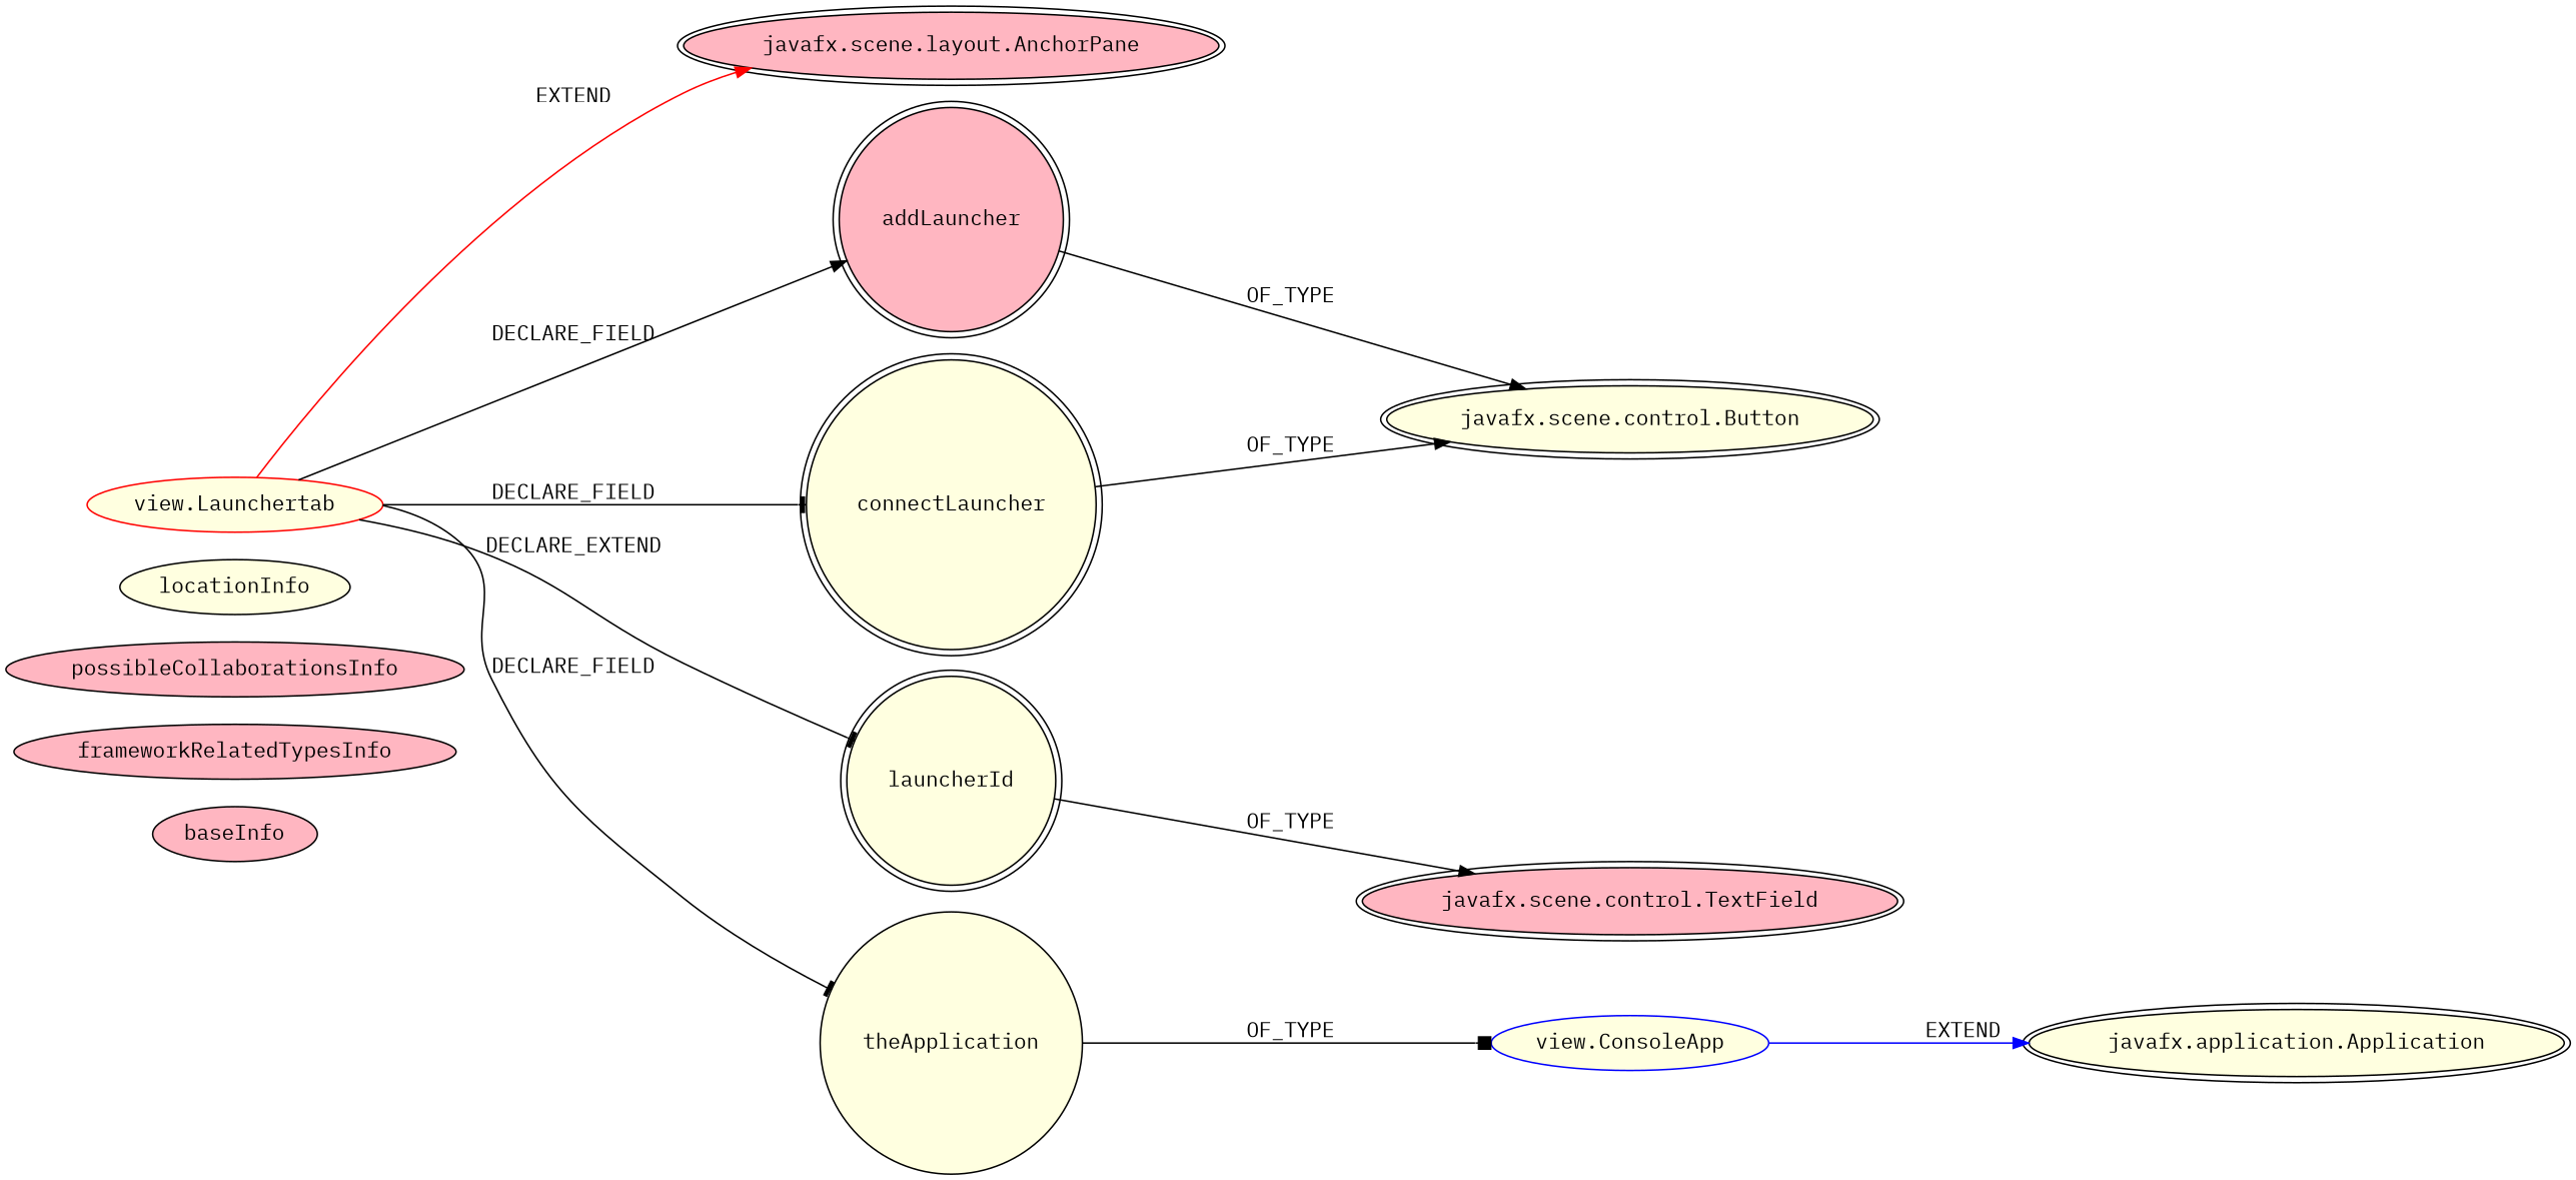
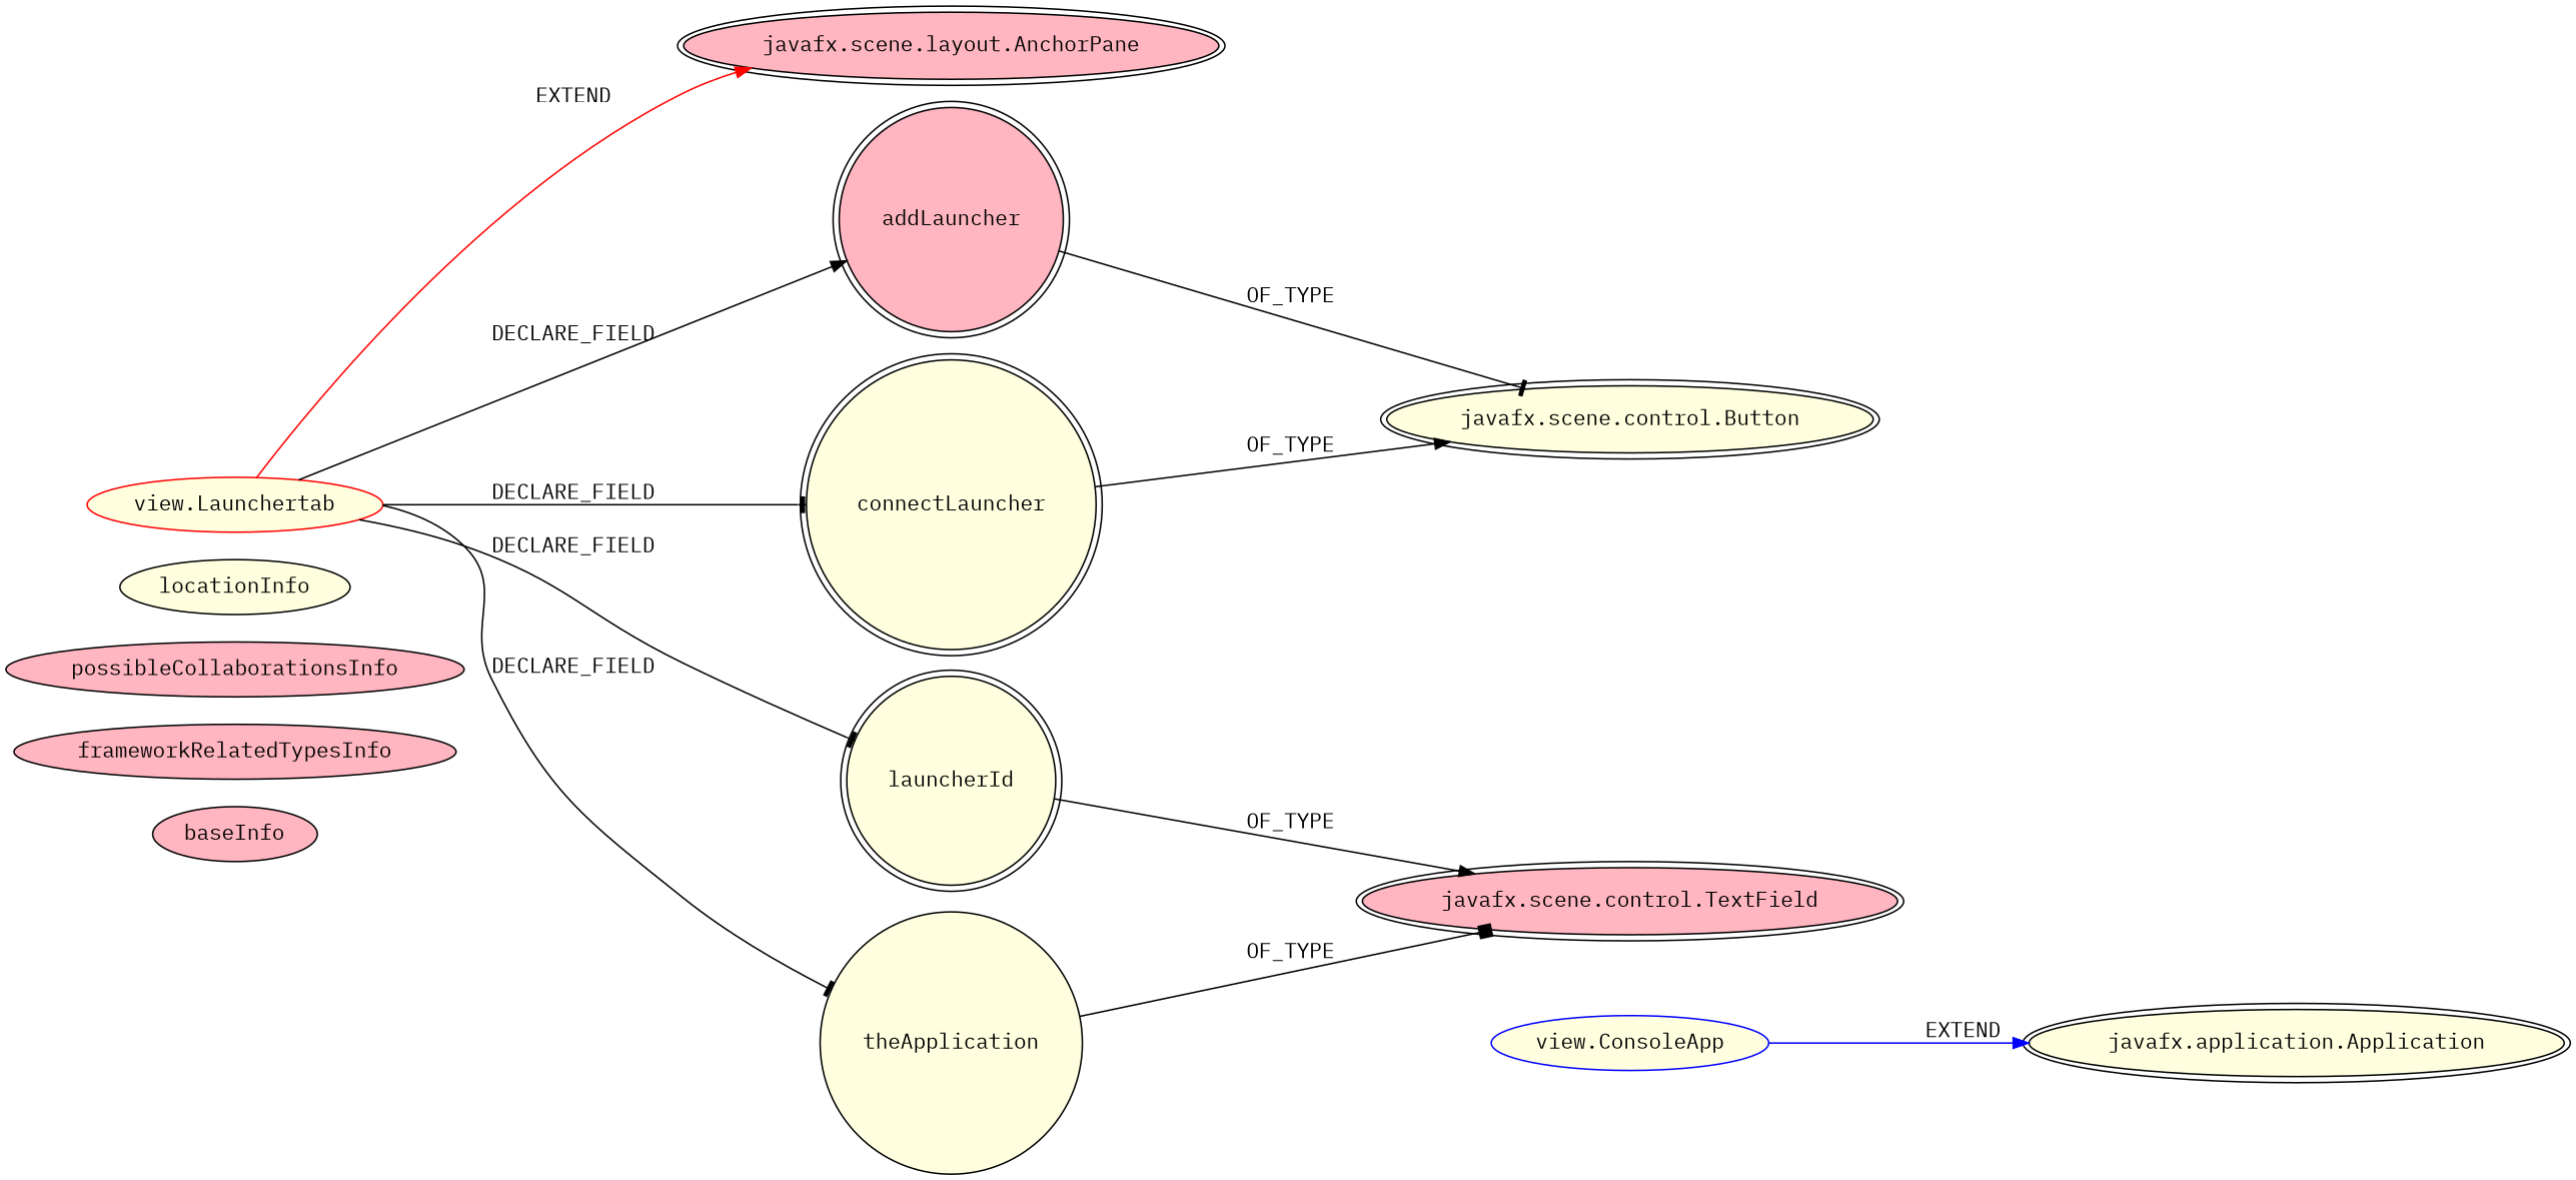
  digraph {
    fontname="IBM Plex Mono"
    rankdir=LR
    node [fillcolor=lightyellow fontname="IBM Plex Mono" style=filled isFrameworkType=true]
    edge [arrowhead=normal fontname="IBM Plex Mono"]
    baseInfo [category=extension_graph fillcolor=lightpink graphId=493 isAnonymous=false possibleRelation=true isFrameworkType=""]
    frameworkRelatedTypesInfo [0="javafx.scene.layout.AnchorPane" fillcolor=lightpink isFrameworkType=""]
    possibleCollaborationsInfo [0="493~FIELD_DECLARATION-~javafx.scene.layout.AnchorPane ~javafx.application.Application ~false~false" fillcolor=lightpink isFrameworkType=""]
    locationInfo [contextSignature=Launchertab filePath="/GalKarp-Advanced-Java-course-final-project-GUI-part/Advanced-Java-course-final-project-GUI-part-master/Java-Missle/src/view/Launchertab.java" graphId=493 projectName="GalKarp-Advanced-Java-course-final-project-GUI-part" isFrameworkType=""]
    n5 [color=red isFrameworkType=false label="view.Launchertab" vertexType=ROOT_CLIENT_CLASS_DECLARATION]
    n6 [fillcolor=lightpink label="javafx.scene.layout.AnchorPane" peripheries=2 vertexType=FRAMEWORK_CLASS_TYPE]
    n7 [fillcolor=lightpink label=addLauncher peripheries=2 shape=circle vertexType=FIELD_DECLARATION]
    n8 [label=connectLauncher peripheries=2 shape=circle vertexType=FIELD_DECLARATION]
    n9 [label=launcherId peripheries=2 shape=circle vertexType=FIELD_DECLARATION]
    n10 [isFrameworkType=false label=theApplication shape=circle vertexType=FIELD_DECLARATION]
    n11 [label="javafx.scene.control.Button" peripheries=2 vertexType=FRAMEWORK_CLASS_TYPE]
    n12 [fillcolor=lightpink label="javafx.scene.control.TextField" peripheries=2 vertexType=FRAMEWORK_CLASS_TYPE]
    n13 [color=blue isFrameworkType=false label="view.ConsoleApp" vertexType=REFERENCE_CLIENT_CLASS_DECLARATION]
    n14 [label="javafx.application.Application" peripheries=2 vertexType=FRAMEWORK_CLASS_TYPE]
    n5 -> n6 [color=red label=EXTEND]
    n5 -> n7 [label=DECLARE_FIELD]
    n5 -> n8 [arrowhead=tee label=DECLARE_FIELD]
-   n5 -> n9 [arrowhead=tee label=DECLARE_EXTEND]
+   n5 -> n9 [arrowhead=tee label=DECLARE_FIELD]
    n5 -> n10 [arrowhead=tee label=DECLARE_FIELD]
-   n7 -> n11 [label=OF_TYPE]
+   n7 -> n11 [arrowhead=tee label=OF_TYPE]
    n8 -> n11 [label=OF_TYPE]
    n9 -> n12 [label=OF_TYPE]
-   n10 -> n13 [arrowhead=box label=OF_TYPE]
+   n10 -> n12 [arrowhead=box label=OF_TYPE]
    n13 -> n14 [color=blue label=EXTEND]
  }
